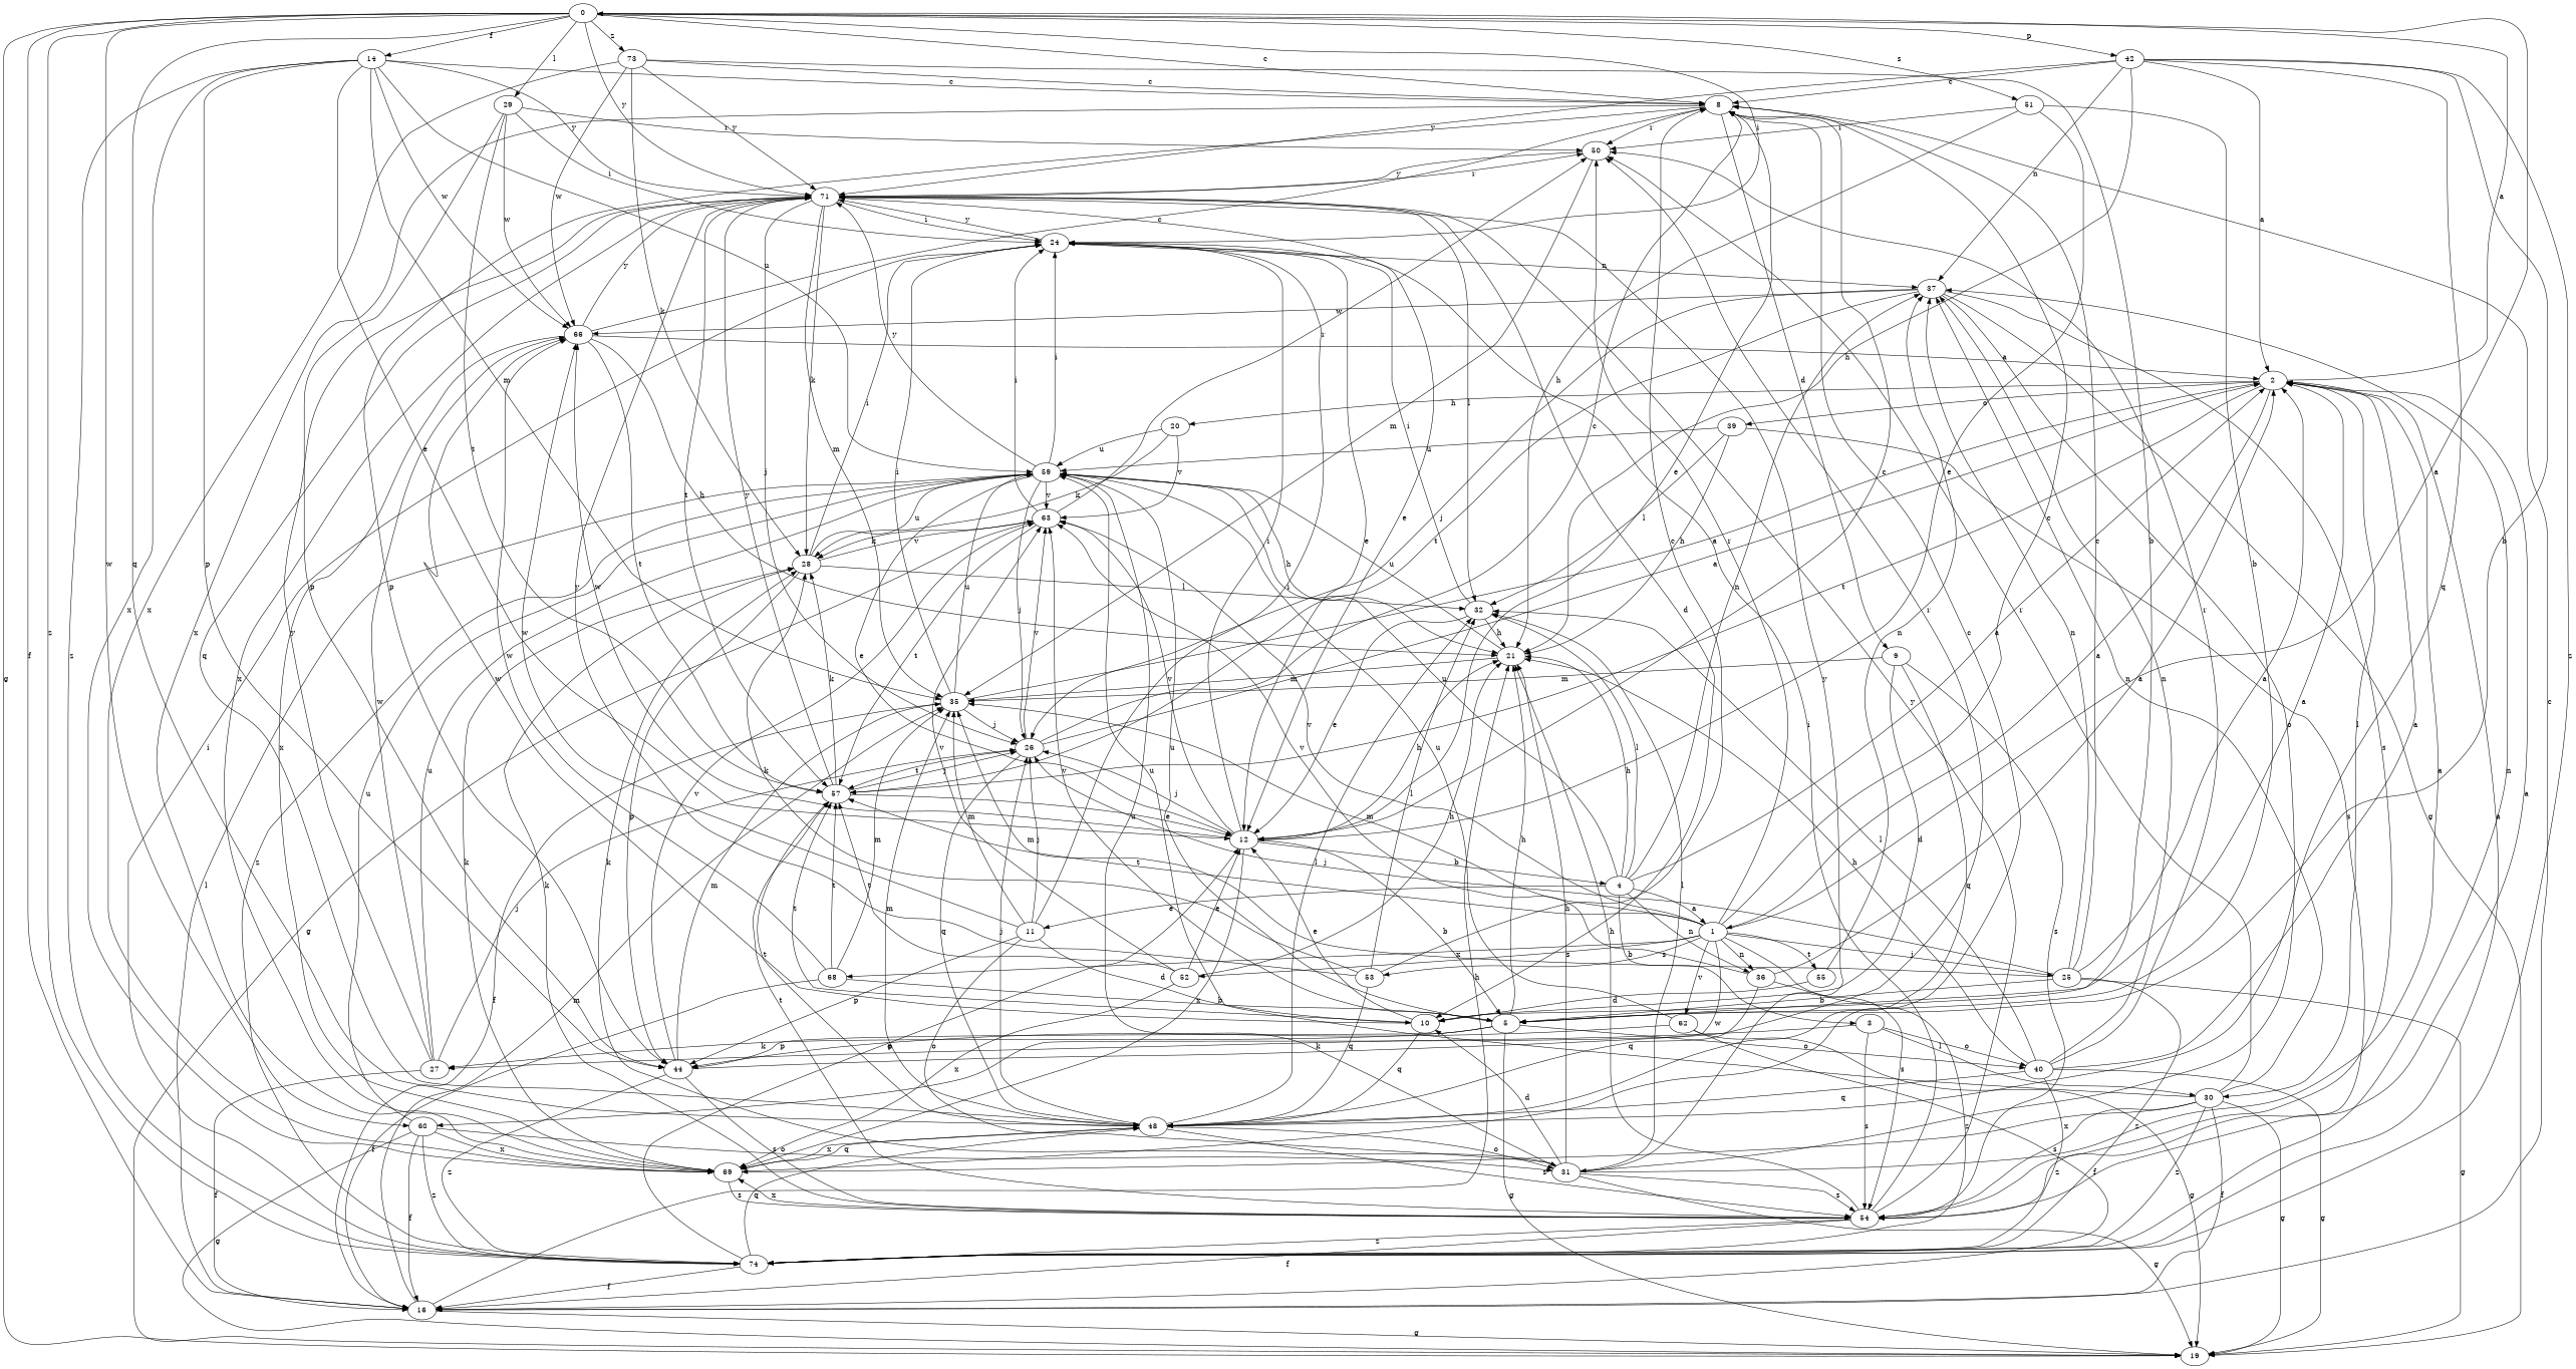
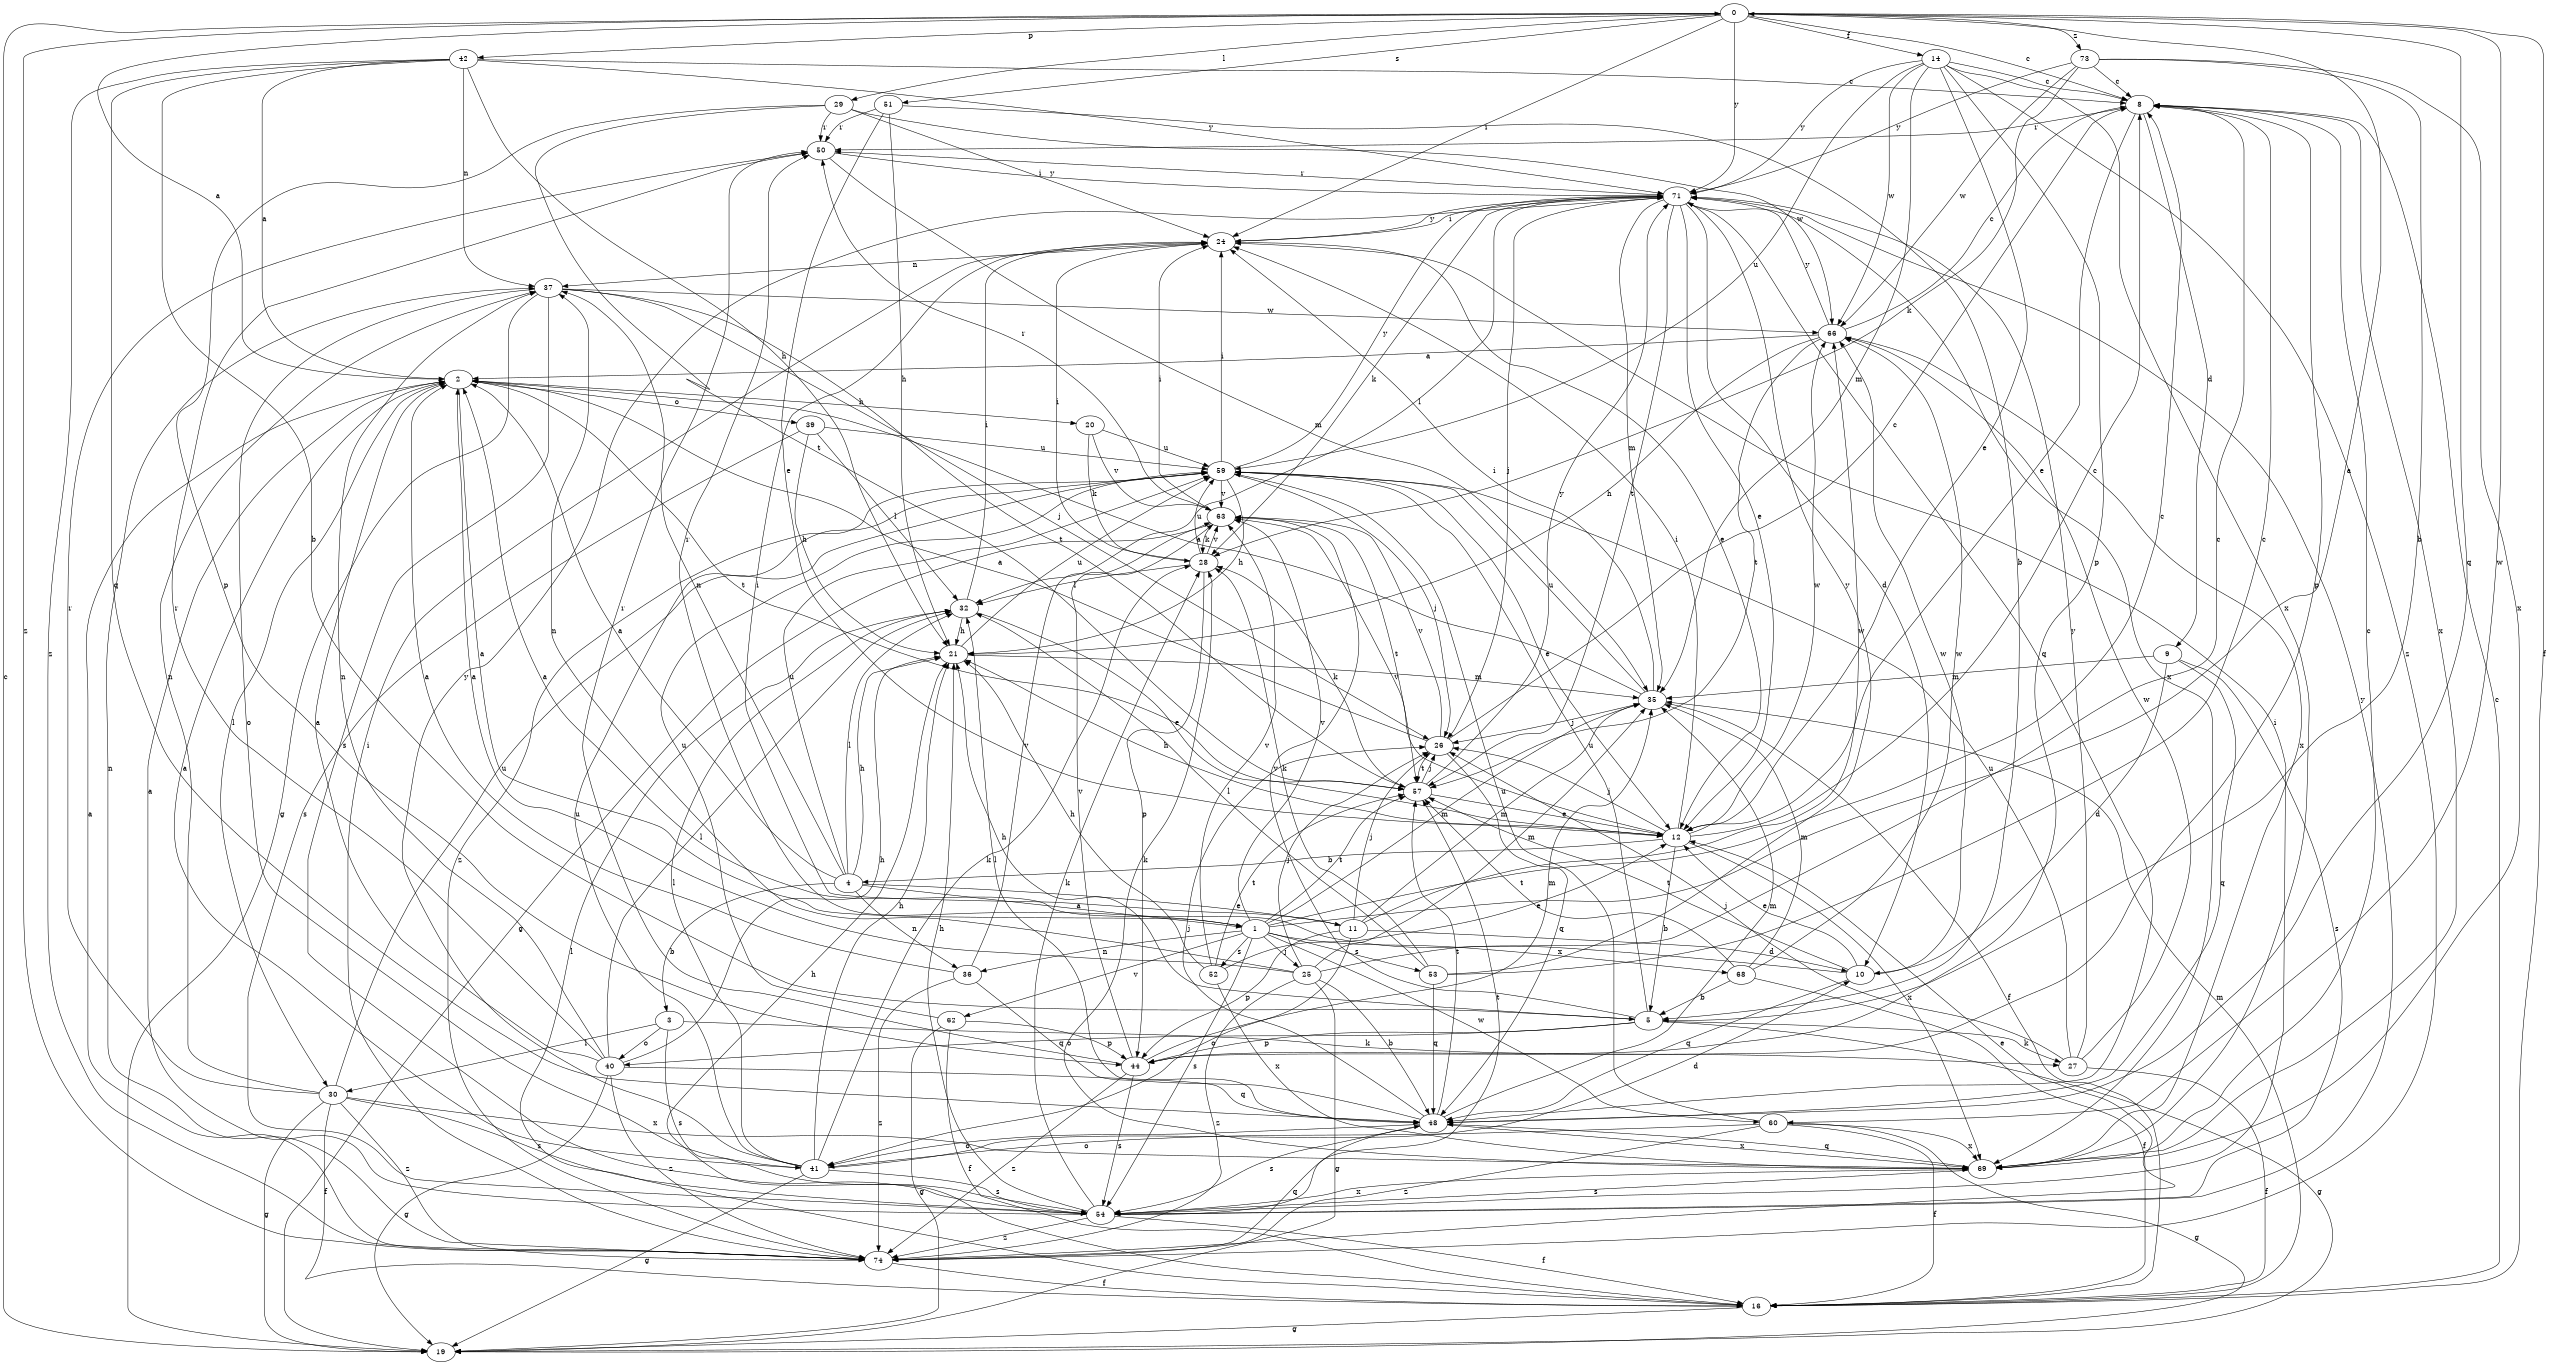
  strict digraph {
    0
    8
    14
    16
    19
    24
    29
    42
    48
    51
    n11 [label=60]
    71
    73
    74
    50
    44
    9
    12
    69
    35
    59
    66
    21
    32
    37
    57
    2
    5
    54
    26
-   41 [label=31]
+   41
    10
    28
    1
    25
    36
    52
    53
-   55
    62
    63
    68
    20
    30
    39
    3
    27
    40
    4
    11
    0 -> 8 [label=c]
    0 -> 14 [label=f]
    0 -> 16 [label=f]
-   0 -> 19 [label=g]
+   0 -> 19 [label=c]
    0 -> 24 [label=i]
    0 -> 29 [label=l]
    0 -> 42 [label=p]
    0 -> 48 [label=q]
    0 -> 51 [label=s]
    0 -> n11 [label=w]
    0 -> 71 [label=y]
    0 -> 73 [label=z]
    0 -> 74 [label=z]
    8 -> 50 [label=r]
    8 -> 44 [label=p]
    8 -> 9 [label=d]
    8 -> 12 [label=e]
    8 -> 69 [label=x]
    14 -> 8 [label=c]
    14 -> 71 [label=y]
    14 -> 74 [label=z]
    14 -> 44 [label=p]
    14 -> 12 [label=e]
    14 -> 69 [label=x]
    14 -> 35 [label=m]
    14 -> 59 [label=u]
    14 -> 66 [label=w]
    16 -> 8 [label=c]
    16 -> 19 [label=g]
    16 -> 35 [label=m]
    16 -> 21 [label=h]
-   16 -> 59 [label=l]
+   16 -> 32 [label=l]
    24 -> 71 [label=y]
    24 -> 12 [label=e]
    24 -> 37 [label=n]
    29 -> 24 [label=i]
    29 -> 50 [label=r]
    29 -> 44 [label=p]
    29 -> 66 [label=w]
    29 -> 57 [label=t]
    42 -> 8 [label=c]
    42 -> 48 [label=q]
    42 -> 71 [label=y]
    42 -> 74 [label=z]
    42 -> 21 [label=h]
    42 -> 37 [label=n]
    42 -> 2 [label=a]
    42 -> 5 [label=b]
    48 -> 69 [label=x]
    48 -> 35 [label=m]
    48 -> 32 [label=l]
    48 -> 57 [label=t]
    48 -> 54 [label=s]
    48 -> 26 [label=j]
    48 -> 41 [label=o]
    51 -> 50 [label=r]
    51 -> 12 [label=e]
    51 -> 21 [label=h]
    51 -> 5 [label=b]
    n11 -> 16 [label=f]
    n11 -> 19 [label=g]
    n11 -> 74 [label=z]
    n11 -> 69 [label=x]
    n11 -> 59 [label=u]
    n11 -> 41 [label=o]
    71 -> 24 [label=i]
    71 -> 48 [label=q]
    71 -> 50 [label=r]
    71 -> 12 [label=e]
    71 -> 69 [label=x]
    71 -> 35 [label=m]
    71 -> 32 [label=l]
    71 -> 57 [label=t]
    71 -> 26 [label=j]
    71 -> 10 [label=d]
    71 -> 28 [label=k]
    73 -> 8 [label=c]
    73 -> 71 [label=y]
    73 -> 69 [label=x]
    73 -> 66 [label=w]
    73 -> 5 [label=b]
    73 -> 28 [label=k]
    74 -> 16 [label=f]
    74 -> 24 [label=i]
    74 -> 48 [label=q]
    74 -> 12 [label=e]
    74 -> 37 [label=n]
    74 -> 2 [label=a]
    50 -> 71 [label=y]
    50 -> 35 [label=m]
    44 -> 74 [label=z]
    44 -> 50 [label=r]
    44 -> 35 [label=m]
    44 -> 54 [label=s]
    44 -> 63 [label=v]
    9 -> 48 [label=q]
    9 -> 35 [label=m]
    9 -> 54 [label=s]
    9 -> 10 [label=d]
    12 -> 8 [label=c]
    12 -> 24 [label=i]
    12 -> 69 [label=x]
    12 -> 66 [label=w]
    12 -> 21 [label=h]
    12 -> 5 [label=b]
    12 -> 26 [label=j]
    12 -> 63 [label=v]
    12 -> 4 [label=b]
    69 -> 8 [label=c]
    69 -> 48 [label=q]
    69 -> 54 [label=s]
    69 -> 28 [label=k]
    35 -> 16 [label=f]
    35 -> 24 [label=i]
    35 -> 59 [label=u]
    35 -> 2 [label=a]
    35 -> 26 [label=j]
    59 -> 24 [label=i]
    59 -> 71 [label=y]
    59 -> 74 [label=z]
    59 -> 12 [label=e]
    59 -> 21 [label=h]
    59 -> 26 [label=j]
    59 -> 63 [label=v]
    66 -> 8 [label=c]
    66 -> 71 [label=y]
    66 -> 69 [label=x]
    66 -> 21 [label=h]
    66 -> 57 [label=t]
    66 -> 2 [label=a]
    21 -> 35 [label=m]
    21 -> 59 [label=u]
    32 -> 24 [label=i]
    32 -> 12 [label=e]
    32 -> 21 [label=h]
    37 -> 19 [label=g]
    37 -> 66 [label=w]
    37 -> 57 [label=t]
    37 -> 54 [label=s]
    37 -> 26 [label=j]
    37 -> 41 [label=o]
    57 -> 71 [label=y]
    57 -> 12 [label=e]
    57 -> 26 [label=j]
    57 -> 28 [label=k]
    2 -> 0 [label=a]
    2 -> 57 [label=t]
    2 -> 1 [label=a]
    2 -> 20 [label=h]
    2 -> 30 [label=l]
    2 -> 39 [label=o]
    5 -> 19 [label=g]
    5 -> 44 [label=p]
    5 -> 59 [label=u]
    5 -> 21 [label=h]
    5 -> 63 [label=v]
    5 -> 27 [label=k]
    5 -> 40 [label=o]
    54 -> 16 [label=f]
    54 -> 24 [label=i]
    54 -> 71 [label=y]
    54 -> 74 [label=z]
    54 -> 69 [label=x]
    54 -> 21 [label=h]
    54 -> 57 [label=t]
    54 -> 2 [label=a]
    54 -> 28 [label=k]
    26 -> 8 [label=c]
    26 -> 48 [label=q]
    26 -> 57 [label=t]
    26 -> 2 [label=a]
    26 -> 63 [label=v]
    41 -> 19 [label=g]
    41 -> 71 [label=y]
    41 -> 59 [label=u]
    41 -> 21 [label=h]
    41 -> 32 [label=l]
    41 -> 2 [label=a]
    41 -> 54 [label=s]
    41 -> 10 [label=d]
    41 -> 28 [label=k]
    10 -> 48 [label=q]
    10 -> 12 [label=e]
    10 -> 66 [label=w]
    10 -> 57 [label=t]
    10 -> 2 [label=a]
    28 -> 24 [label=i]
    28 -> 44 [label=p]
    28 -> 59 [label=u]
    28 -> 32 [label=l]
    28 -> 63 [label=v]
    1 -> 0 [label=a]
    1 -> 8 [label=c]
    1 -> n11 [label=w]
    1 -> 50 [label=r]
    1 -> 35 [label=m]
    1 -> 57 [label=t]
    1 -> 54 [label=s]
    1 -> 25 [label=j]
    1 -> 36 [label=n]
    1 -> 52 [label=s]
    1 -> 53 [label=s]
-   1 -> 55 [label=t]
    1 -> 62 [label=v]
    1 -> 63 [label=v]
    1 -> 68 [label=x]
    25 -> 8 [label=c]
    25 -> 19 [label=g]
    25 -> 74 [label=z]
    25 -> 35 [label=m]
    25 -> 37 [label=n]
    25 -> 2 [label=a]
-   25 -> 5 [label=b]
+   25 -> 48 [label=b]
    25 -> 26 [label=j]
    36 -> 48 [label=q]
    36 -> 74 [label=z]
    36 -> 2 [label=a]
    36 -> 63 [label=v]
    52 -> 12 [label=e]
    52 -> 69 [label=x]
    52 -> 21 [label=h]
    52 -> 57 [label=t]
    52 -> 63 [label=v]
    53 -> 8 [label=c]
    53 -> 48 [label=q]
    53 -> 71 [label=y]
    53 -> 32 [label=l]
    53 -> 28 [label=k]
-   55 -> 37 [label=n]
-   55 -> 10 [label=d]
    62 -> 16 [label=f]
    62 -> 19 [label=g]
    62 -> 44 [label=p]
    62 -> 59 [label=u]
    63 -> 19 [label=g]
    63 -> 24 [label=i]
    63 -> 50 [label=r]
    63 -> 57 [label=t]
    63 -> 28 [label=k]
    68 -> 16 [label=f]
    68 -> 35 [label=m]
    68 -> 66 [label=w]
    68 -> 57 [label=t]
    68 -> 5 [label=b]
    20 -> 59 [label=u]
    20 -> 28 [label=k]
    20 -> 63 [label=v]
    30 -> 16 [label=f]
    30 -> 19 [label=g]
    30 -> 74 [label=z]
    30 -> 50 [label=r]
    30 -> 69 [label=x]
    30 -> 59 [label=u]
    30 -> 37 [label=n]
    30 -> 54 [label=s]
    39 -> 59 [label=u]
    39 -> 21 [label=h]
    39 -> 32 [label=l]
    39 -> 54 [label=s]
    3 -> 54 [label=s]
    3 -> 30 [label=l]
    3 -> 27 [label=k]
    3 -> 40 [label=o]
    27 -> 16 [label=f]
    27 -> 71 [label=y]
    27 -> 59 [label=u]
    27 -> 66 [label=w]
    27 -> 26 [label=j]
    40 -> 19 [label=g]
    40 -> 48 [label=q]
    40 -> 74 [label=z]
    40 -> 50 [label=r]
    40 -> 21 [label=h]
    40 -> 32 [label=l]
    40 -> 37 [label=n]
    40 -> 2 [label=a]
    4 -> 59 [label=u]
    4 -> 21 [label=h]
    4 -> 32 [label=l]
    4 -> 37 [label=n]
    4 -> 2 [label=a]
    4 -> 1 [label=a]
    4 -> 36 [label=n]
    4 -> 3 [label=b]
    4 -> 11 [label=e]
    11 -> 24 [label=i]
    11 -> 44 [label=p]
    11 -> 35 [label=m]
    11 -> 66 [label=w]
    11 -> 26 [label=j]
    11 -> 41 [label=o]
    11 -> 10 [label=d]
  }
